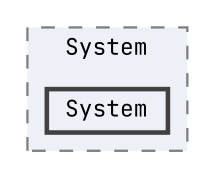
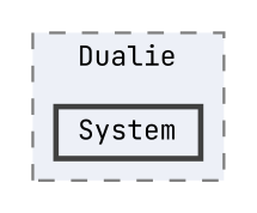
  digraph {
    compound=true
    fontname="JetBrains Mono"
    n1 [color=grey25 fillcolor="#edf0f7" fontname="JetBrains Mono" fontsize=10 height=0.2 label=System shape=box style="filled,bold" width=0.4]
    subgraph cluster_1 {
      bgcolor="#edf0f7"
      fontsize=10
-     label=System
+     label=Dualie
      pencolor=grey50
      style="filled,dashed"
      n1
    }
  }
